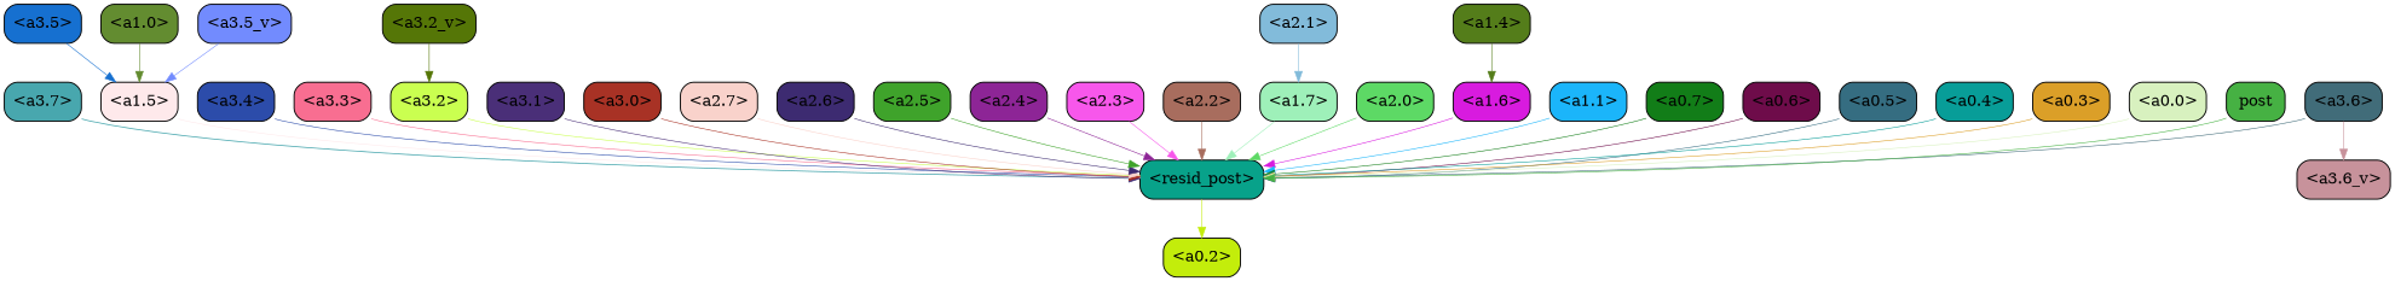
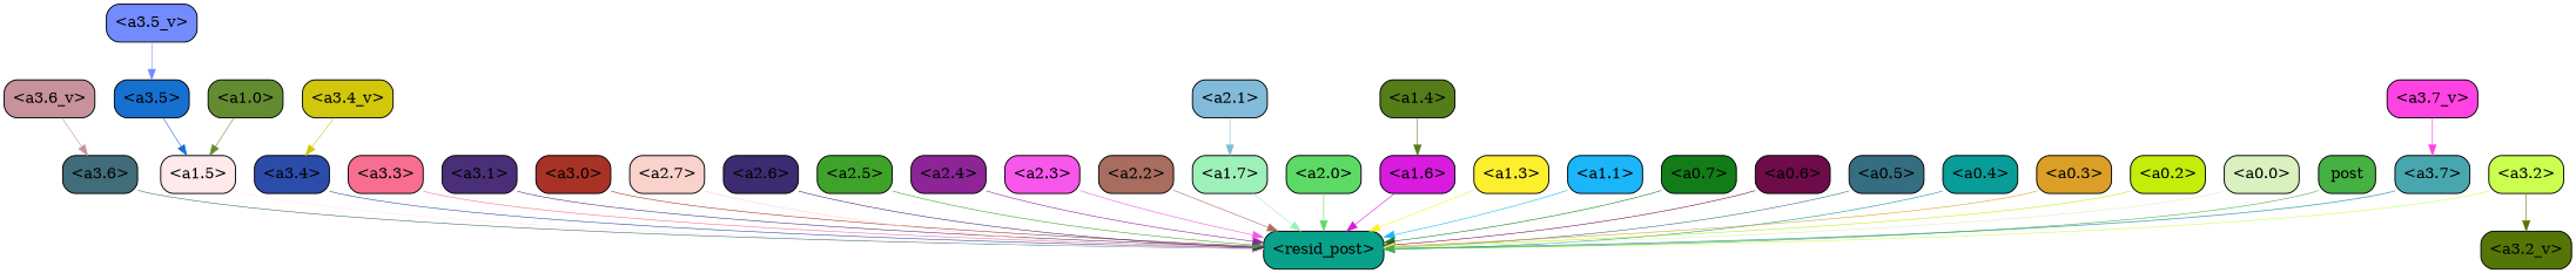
  strict digraph {
    fontname="DejaVu Serif"
    splines=true
    node [color=black fontname="DejaVu Serif" shape=box style="filled, rounded"]
    edge [fontname="DejaVu Serif" penwidth=0.6]
    "<a3.7>" [fillcolor="#48a7ae"]
    "<resid_post>" [fillcolor="#08a28a"]
    "<a3.6>" [fillcolor="#416c79"]
    "<a3.5>" [fillcolor="#1670d0"]
    "<a1.5>" [fillcolor="#fee9eb"]
    "<a3.4>" [fillcolor="#2c4caa"]
    "<a3.3>" [fillcolor="#f86e91"]
    "<a3.2>" [fillcolor="#caff50"]
    "<a3.1>" [fillcolor="#4a2f78"]
    "<a3.0>" [fillcolor="#a83225"]
    "<a2.7>" [fillcolor="#f9d2cb"]
    "<a2.6>" [fillcolor="#3d2b71"]
    "<a2.5>" [fillcolor="#3fa32b"]
    "<a2.4>" [fillcolor="#8d2596"]
    "<a2.3>" [fillcolor="#f757eb"]
    "<a2.2>" [fillcolor="#a86d5e"]
    "<a2.1>" [fillcolor="#82bbda"]
    "<a1.7>" [fillcolor="#9ef0b9"]
    "<a2.0>" [fillcolor="#5dd965"]
    "<a1.6>" [fillcolor="#d81bdf"]
    "<a1.4>" [fillcolor="#547d1a"]
+   "<a1.3>" [fillcolor="#fbef2e"]
    "<a1.1>" [fillcolor="#1bb5fa"]
    "<a1.0>" [fillcolor="#638c30"]
    "<a0.7>" [fillcolor="#127d18"]
    "<a0.6>" [fillcolor="#6e0c4a"]
    "<a0.5>" [fillcolor="#356d81"]
    "<a0.4>" [fillcolor="#089d98"]
    "<a0.3>" [fillcolor="#db9f28"]
    "<a0.2>" [fillcolor="#c3ed0b"]
    "<a0.0>" [fillcolor="#d8f1bf"]
    n32 [fillcolor="#46b143" label=post]
+   "<a3.7_v>" [fillcolor="#ff43e2"]
    "<a3.6_v>" [fillcolor="#c7929b"]
    "<a3.5_v>" [fillcolor="#728bfe"]
+   "<a3.4_v>" [fillcolor="#d1c70b"]
    "<a3.2_v>" [fillcolor="#557607"]
    "<a3.7>" -> "<resid_post>" [color="#48a7ae" penwidth=0.8263697922229767]
    "<a3.6>" -> "<resid_post>" [color="#416c79"]
    "<a3.5>" -> "<a1.5>" [color="#1670d0"]
    "<a1.5>" -> "<resid_post>" [color="#fee9eb"]
    "<a3.4>" -> "<resid_post>" [color="#2c4caa"]
    "<a3.3>" -> "<resid_post>" [color="#f86e91"]
    "<a3.2>" -> "<resid_post>" [color="#caff50"]
    "<a3.1>" -> "<resid_post>" [color="#4a2f78"]
    "<a3.0>" -> "<resid_post>" [color="#a83225"]
    "<a2.7>" -> "<resid_post>" [color="#f9d2cb"]
    "<a2.6>" -> "<resid_post>" [color="#3d2b71"]
    "<a2.5>" -> "<resid_post>" [color="#3fa32b"]
    "<a2.4>" -> "<resid_post>" [color="#8d2596"]
    "<a2.3>" -> "<resid_post>" [color="#f757eb"]
    "<a2.2>" -> "<resid_post>" [color="#a86d5e"]
    "<a2.1>" -> "<a1.7>" [color="#82bbda"]
    "<a1.7>" -> "<resid_post>" [color="#9ef0b9"]
    "<a2.0>" -> "<resid_post>" [color="#5dd965"]
    "<a1.6>" -> "<resid_post>" [color="#d81bdf"]
    "<a1.4>" -> "<a1.6>" [color="#547d1a"]
+   "<a1.3>" -> "<resid_post>" [color="#fbef2e"]
    "<a1.1>" -> "<resid_post>" [color="#1bb5fa"]
    "<a1.0>" -> "<a1.5>" [color="#638c30"]
    "<a0.7>" -> "<resid_post>" [color="#127d18"]
    "<a0.6>" -> "<resid_post>" [color="#6e0c4a"]
    "<a0.5>" -> "<resid_post>" [color="#356d81"]
    "<a0.4>" -> "<resid_post>" [color="#089d98"]
    "<a0.3>" -> "<resid_post>" [color="#db9f28"]
-   "<resid_post>" -> "<a0.2>" [color="#c3ed0b"]
+   "<a0.2>" -> "<resid_post>" [color="#c3ed0b"]
    "<a0.0>" -> "<resid_post>" [color="#d8f1bf"]
    n32 -> "<resid_post>" [color="#46b143"]
-   "<a3.6>" -> "<a3.6_v>" [color="#c7929b"]
-   "<a3.5_v>" -> "<a1.5>" [color="#728bfe"]
-   "<a3.2_v>" -> "<a3.2>" [color="#557607"]
+   "<a3.7_v>" -> "<a3.7>" [color="#ff43e2" penwidth=0.6738671064376831]
+   "<a3.6_v>" -> "<a3.6>" [color="#c7929b"]
+   "<a3.5_v>" -> "<a3.5>" [color="#728bfe"]
+   "<a3.4_v>" -> "<a3.4>" [color="#d1c70b"]
+   "<a3.2>" -> "<a3.2_v>" [color="#557607"]
  }
